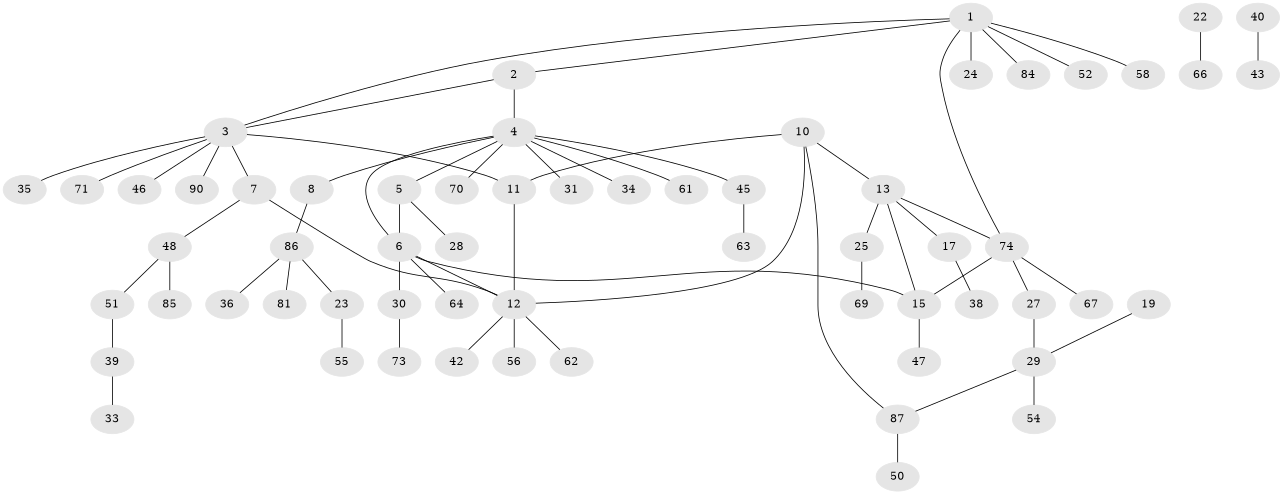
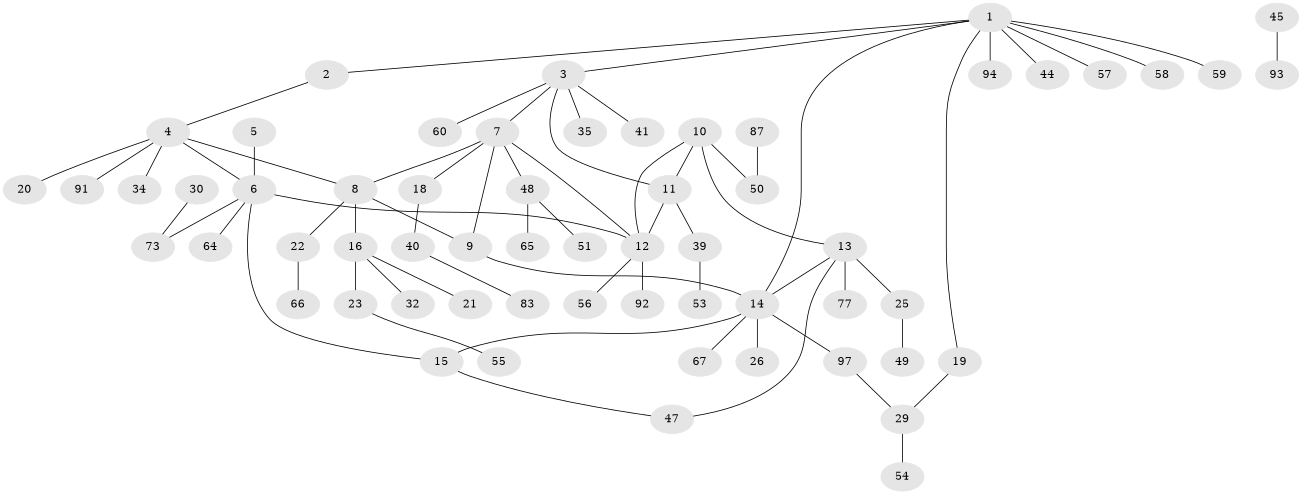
  graph {
    node [color=gray90 style=filled]
    1
    2
    3
-   14 [label=74]
+   14
    19
-   24
-   44 [label=84]
-   52
+   24 [label=94]
+   44
+   52 [label=57]
    58
+   59
    4
    7
    11
    35
-   41 [label=71]
-   46
-   60 [label=90]
+   41
+   60
    15
-   27
+   26
+   27 [label=97]
    67
    29
    n23 [label=87]
    54
    5
    6
    8
-   20 [label=70]
-   31
+   20
+   31 [label=91]
    34
    45
-   61
    12
+   9
+   18
    48
    39
-   28
    30
    64
-   16 [label=86]
+   16
    22
-   63
-   42
+   63 [label=93]
+   42 [label=92]
    56
-   62
    47
    n48 [label=73]
    40
    51
-   65 [label=85]
-   21 [label=81]
+   65
+   21
    23
-   36
+   36 [label=32]
    66
    10
    13
-   17
+   17 [label=77]
    25
    50
-   53 [label=33]
-   38
-   49 [label=69]
+   53
+   49
    55
-   43
+   43 [label=83]
    1 -- 2
    1 -- 3
    1 -- 14
+   1 -- 19
    1 -- 24
    1 -- 44
    1 -- 52
    1 -- 58
-   2 -- 3
+   1 -- 59
    2 -- 4
    3 -- 7
    3 -- 11
    3 -- 35
    3 -- 41
-   3 -- 46
    3 -- 60
    14 -- 15
+   14 -- 26
    14 -- 27
    14 -- 67
    19 -- 29
-   4 -- 5
    4 -- 6
    4 -- 8
    4 -- 20
    4 -- 31
    4 -- 34
-   4 -- 45
-   4 -- 61
+   7 -- 8
    7 -- 12
+   7 -- 9
+   7 -- 18
    7 -- 48
    11 -- 12
-   51 -- 39
+   11 -- 39
    15 -- 47
    27 -- 29
-   29 -- n23
    29 -- 54
    n23 -- 50
    5 -- 6
-   5 -- 28
    6 -- 15
    6 -- 12
-   6 -- 30
+   6 -- n48
    6 -- 64
+   8 -- 9
    8 -- 16
+   8 -- 22
    45 -- 63
    12 -- 42
    12 -- 56
-   12 -- 62
+   9 -- 14
+   18 -- 40
    48 -- 51
    48 -- 65
    39 -- 53
    30 -- n48
    16 -- 21
    16 -- 23
    16 -- 36
    22 -- 66
    40 -- 43
    23 -- 55
    10 -- 11
-   10 -- n23
+   10 -- 50
    10 -- 12
    10 -- 13
    13 -- 14
-   13 -- 15
+   13 -- 47
    13 -- 17
    13 -- 25
-   17 -- 38
    25 -- 49
  }
